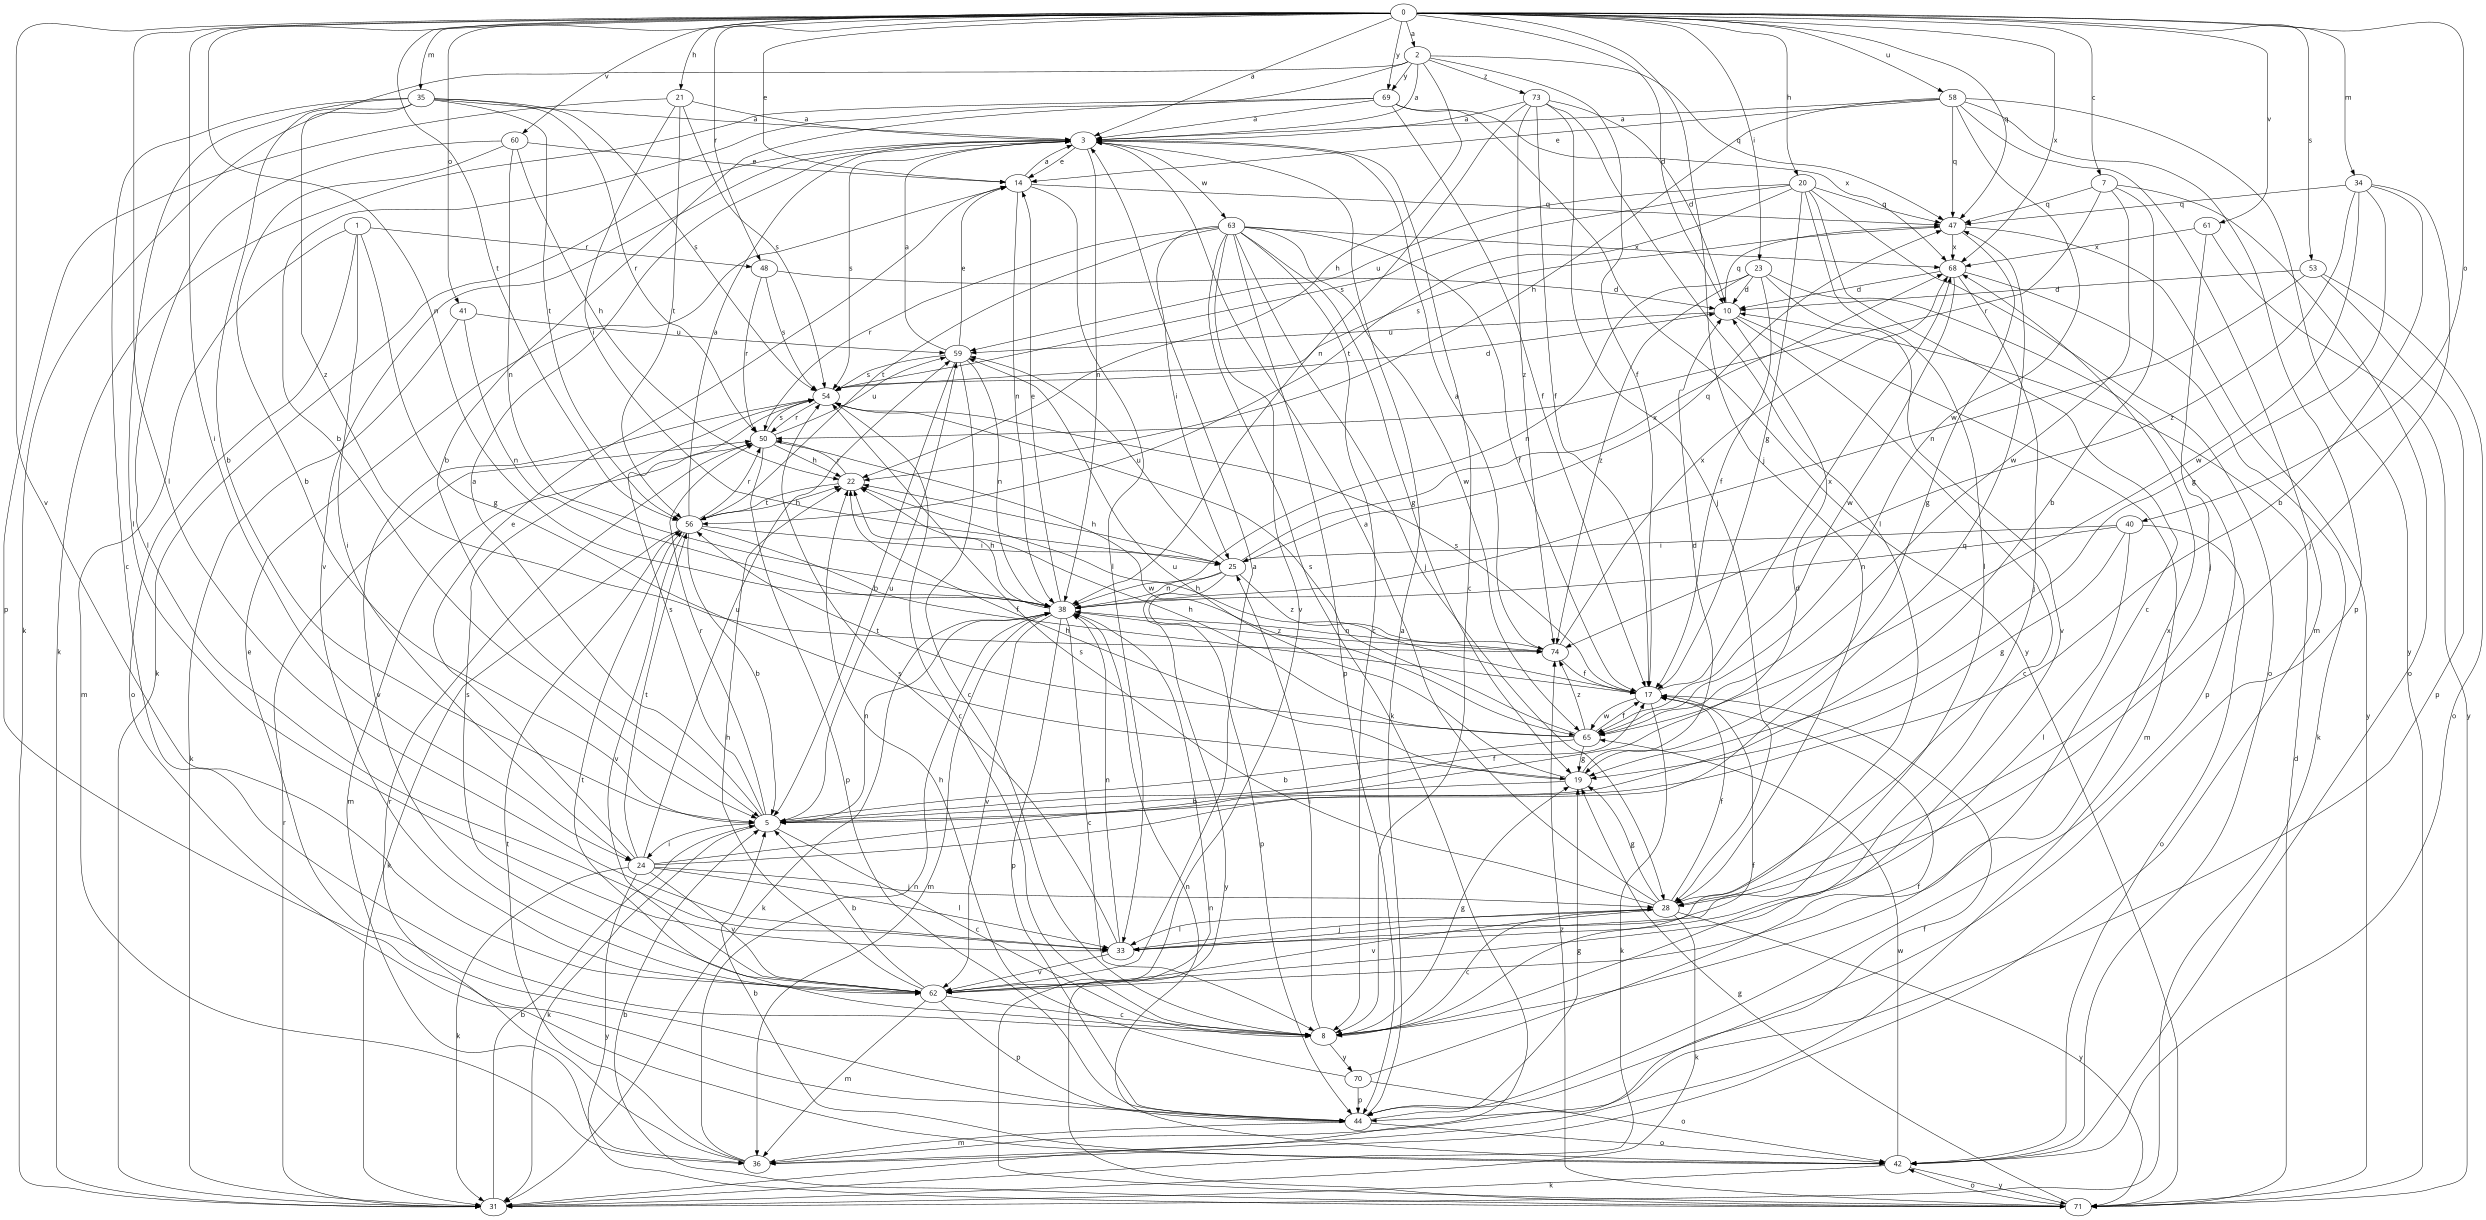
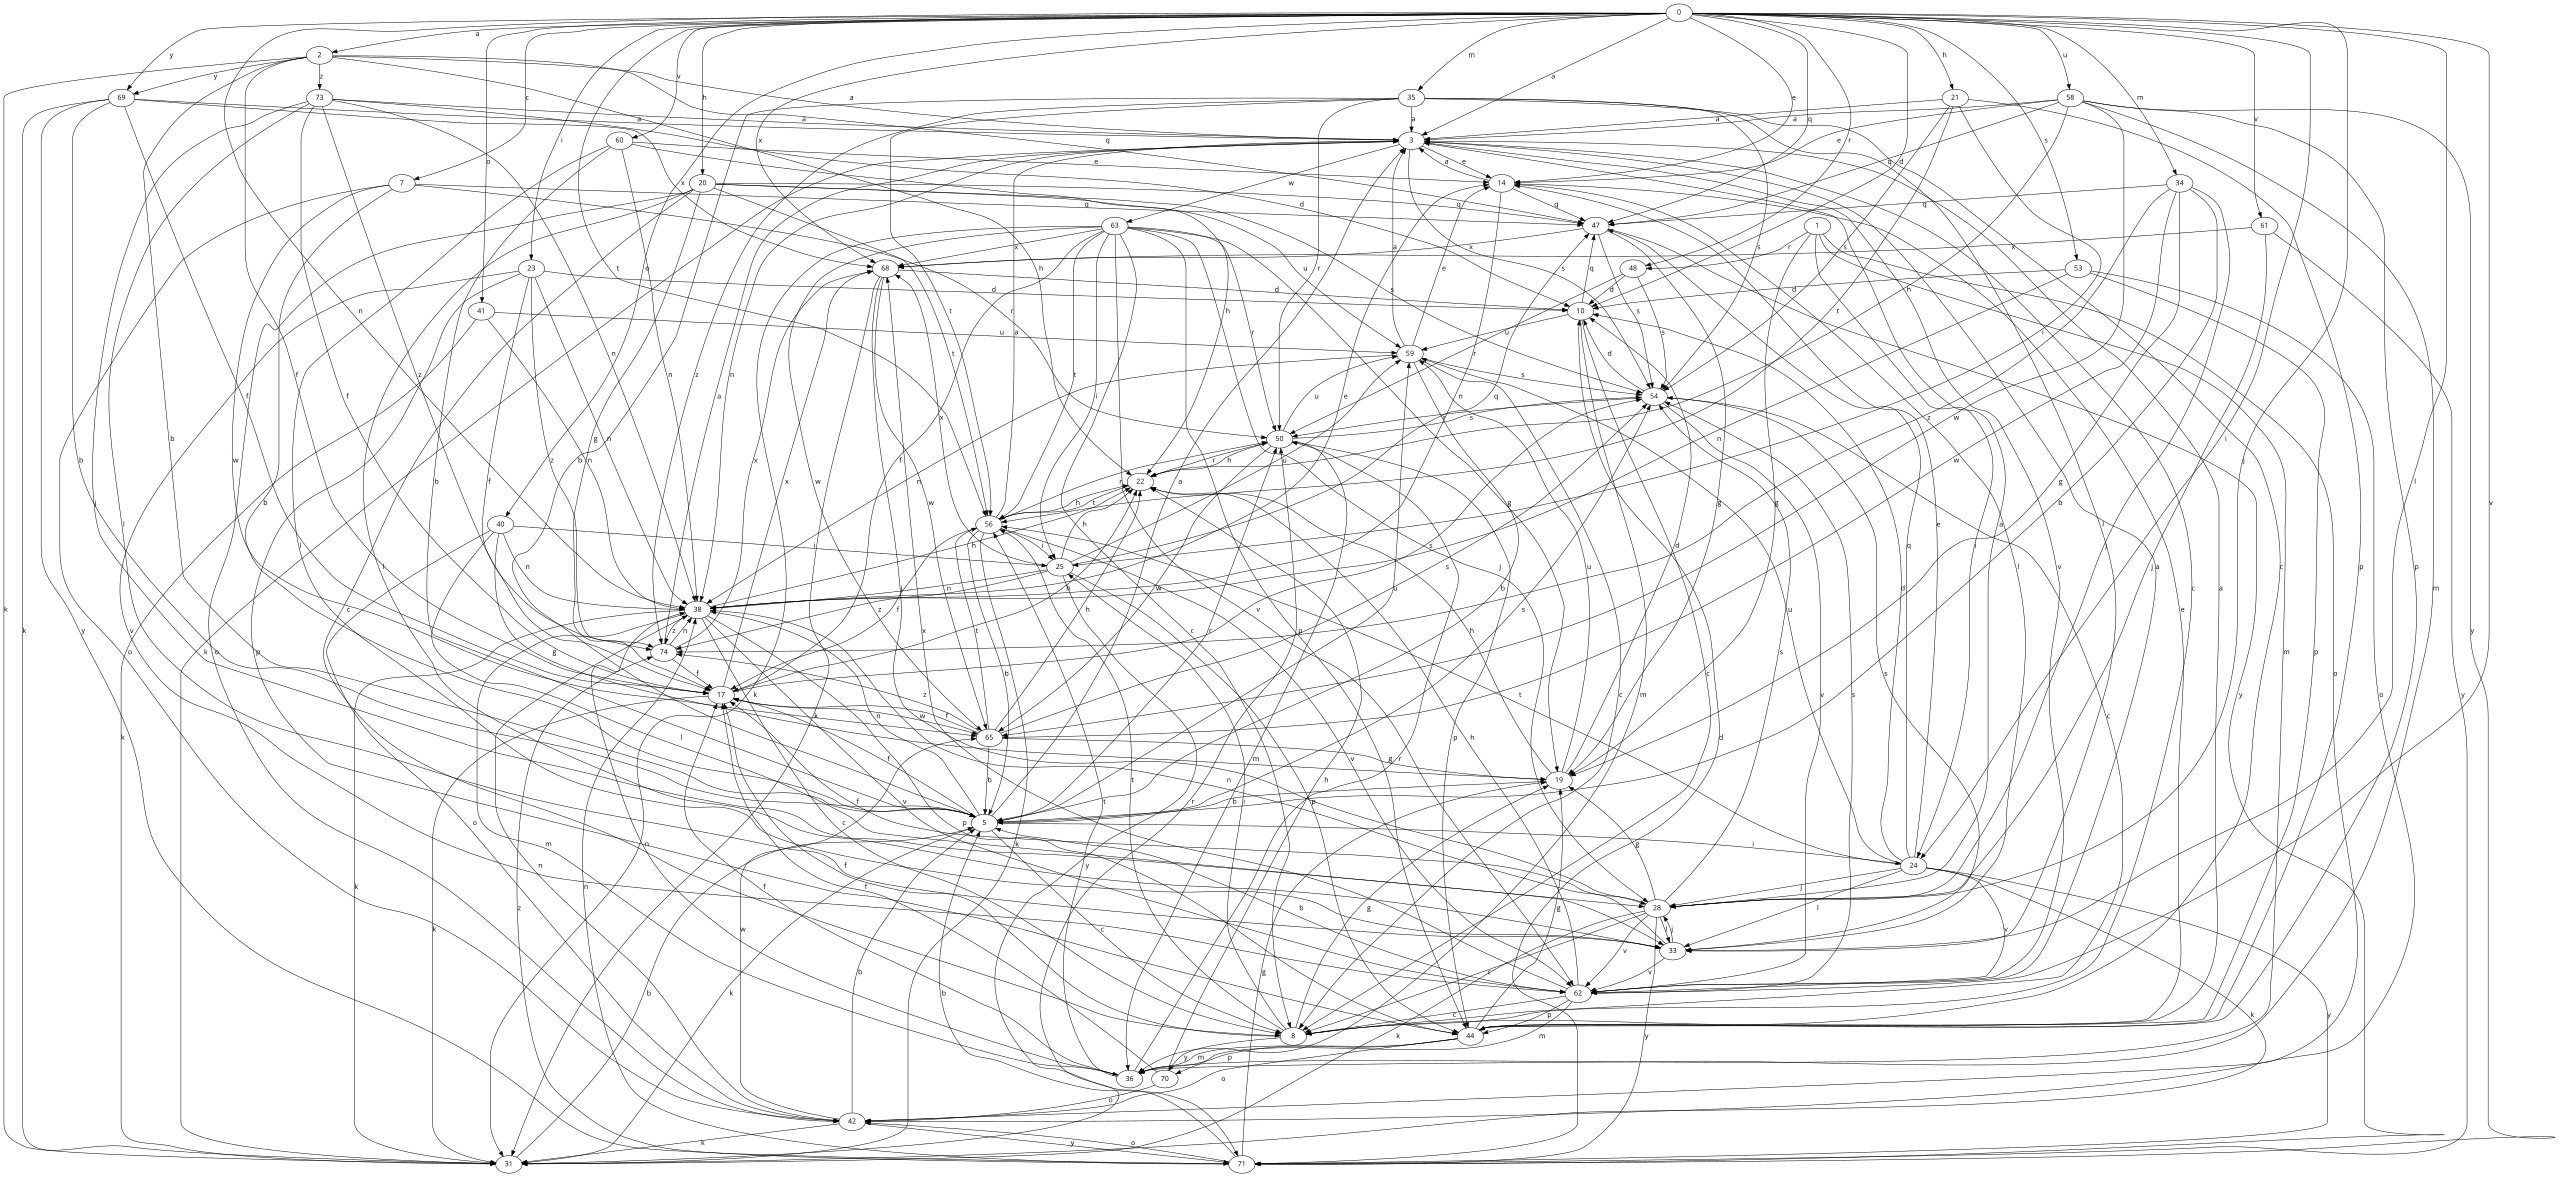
  strict digraph {
    fontname="Open Sans"
    node [fontname="Open Sans"]
    edge [fontname="Open Sans"]
    0
    2
    3
    7
    10
    14
    20
    21
    23
    24
    28
    33
    34
    35
    38
    40
    41
    47
    48
    53
    56
    58
    60
    61
    62
    68
    69
    5
    17
    22
    31
    73
    8
    54
    63
    42
    50
    65
    36
    59
    25
    44
    74
    71
    19
    1
    70
    0 -> 2 [label=a]
    0 -> 3 [label=a]
    0 -> 7 [label=c]
    0 -> 10 [label=d]
    0 -> 14 [label=e]
    0 -> 20 [label=h]
    0 -> 21 [label=h]
    0 -> 23 [label=i]
    0 -> 24 [label=i]
    0 -> 28 [label=j]
    0 -> 33 [label=l]
    0 -> 34 [label=m]
    0 -> 35 [label=m]
    0 -> 38 [label=n]
    0 -> 40 [label=o]
    0 -> 41 [label=o]
    0 -> 47 [label=q]
    0 -> 48 [label=r]
    0 -> 53 [label=s]
    0 -> 56 [label=t]
    0 -> 58 [label=u]
    0 -> 60 [label=v]
    0 -> 61 [label=v]
    0 -> 62 [label=v]
    0 -> 68 [label=x]
    0 -> 69 [label=y]
    2 -> 3 [label=a]
    2 -> 47 [label=q]
    2 -> 69 [label=y]
    2 -> 5 [label=b]
    2 -> 17 [label=f]
    2 -> 22 [label=h]
    2 -> 31 [label=k]
    2 -> 73 [label=z]
    3 -> 14 [label=e]
    3 -> 38 [label=n]
    3 -> 62 [label=v]
    3 -> 31 [label=k]
    3 -> 8 [label=c]
    3 -> 54 [label=s]
    3 -> 63 [label=w]
    7 -> 47 [label=q]
    7 -> 5 [label=b]
    7 -> 42 [label=o]
    7 -> 50 [label=r]
    7 -> 65 [label=w]
    10 -> 47 [label=q]
    10 -> 8 [label=c]
    10 -> 36 [label=m]
    10 -> 59 [label=u]
    14 -> 3 [label=a]
    14 -> 33 [label=l]
    14 -> 38 [label=n]
    14 -> 47 [label=q]
    20 -> 33 [label=l]
    20 -> 47 [label=q]
    20 -> 56 [label=t]
    20 -> 17 [label=g]
    20 -> 8 [label=c]
    20 -> 54 [label=s]
    20 -> 42 [label=o]
    20 -> 59 [label=u]
    21 -> 3 [label=a]
    21 -> 56 [label=t]
    21 -> 54 [label=s]
    21 -> 25 [label=i]
    21 -> 44 [label=p]
    23 -> 10 [label=d]
    23 -> 38 [label=n]
    23 -> 62 [label=v]
    23 -> 17 [label=f]
    23 -> 44 [label=p]
    23 -> 74 [label=z]
    24 -> 10 [label=d]
    24 -> 14 [label=e]
    24 -> 28 [label=j]
    24 -> 33 [label=l]
    24 -> 47 [label=q]
    24 -> 56 [label=t]
    24 -> 62 [label=v]
    24 -> 31 [label=k]
    24 -> 59 [label=u]
    24 -> 71 [label=y]
    28 -> 3 [label=a]
    28 -> 33 [label=l]
    28 -> 62 [label=v]
    28 -> 17 [label=f]
    28 -> 31 [label=k]
    28 -> 8 [label=c]
    28 -> 54 [label=s]
    28 -> 71 [label=y]
    28 -> 19 [label=g]
    33 -> 28 [label=j]
    33 -> 38 [label=n]
    33 -> 62 [label=v]
    33 -> 54 [label=s]
    34 -> 28 [label=j]
    34 -> 47 [label=q]
    34 -> 5 [label=b]
    34 -> 65 [label=w]
    34 -> 74 [label=z]
    34 -> 19 [label=g]
    35 -> 3 [label=a]
    35 -> 33 [label=l]
    35 -> 56 [label=t]
    35 -> 5 [label=b]
    35 -> 8 [label=c]
    35 -> 54 [label=s]
    35 -> 50 [label=r]
    35 -> 74 [label=z]
    38 -> 14 [label=e]
    38 -> 62 [label=v]
    38 -> 22 [label=h]
    38 -> 31 [label=k]
    38 -> 8 [label=c]
    38 -> 36 [label=m]
    38 -> 44 [label=p]
    38 -> 74 [label=z]
    40 -> 33 [label=l]
    40 -> 38 [label=n]
    40 -> 42 [label=o]
    40 -> 25 [label=i]
    40 -> 19 [label=g]
    41 -> 38 [label=n]
    41 -> 31 [label=k]
    41 -> 59 [label=u]
    47 -> 68 [label=x]
    47 -> 54 [label=s]
    47 -> 71 [label=y]
    47 -> 19 [label=g]
    48 -> 10 [label=d]
    48 -> 54 [label=s]
    48 -> 50 [label=r]
    53 -> 10 [label=d]
    53 -> 38 [label=n]
    53 -> 42 [label=o]
    53 -> 44 [label=p]
    56 -> 3 [label=a]
    56 -> 62 [label=v]
    56 -> 5 [label=b]
    56 -> 17 [label=f]
    56 -> 22 [label=h]
    56 -> 31 [label=k]
    56 -> 50 [label=r]
    56 -> 25 [label=i]
    58 -> 3 [label=a]
    58 -> 14 [label=e]
    58 -> 47 [label=q]
    58 -> 22 [label=h]
    58 -> 65 [label=w]
    58 -> 36 [label=m]
    58 -> 44 [label=p]
    58 -> 71 [label=y]
    60 -> 14 [label=e]
    60 -> 33 [label=l]
    60 -> 38 [label=n]
    60 -> 5 [label=b]
    60 -> 22 [label=h]
    61 -> 28 [label=j]
    61 -> 68 [label=x]
    61 -> 71 [label=y]
    62 -> 3 [label=a]
    62 -> 68 [label=x]
    62 -> 5 [label=b]
    62 -> 22 [label=h]
    62 -> 8 [label=c]
    62 -> 54 [label=s]
    62 -> 36 [label=m]
    62 -> 44 [label=p]
    68 -> 10 [label=d]
    68 -> 28 [label=j]
    68 -> 31 [label=k]
    68 -> 65 [label=w]
    69 -> 3 [label=a]
    69 -> 68 [label=x]
    69 -> 5 [label=b]
    69 -> 17 [label=f]
    69 -> 31 [label=k]
    69 -> 71 [label=y]
    5 -> 3 [label=a]
    5 -> 24 [label=i]
    5 -> 38 [label=n]
    5 -> 17 [label=f]
    5 -> 31 [label=k]
    5 -> 8 [label=c]
    5 -> 54 [label=s]
    5 -> 50 [label=r]
    5 -> 59 [label=u]
    17 -> 68 [label=x]
    17 -> 22 [label=h]
    17 -> 31 [label=k]
    17 -> 54 [label=s]
    17 -> 65 [label=w]
    22 -> 56 [label=t]
    22 -> 50 [label=r]
    31 -> 5 [label=b]
    31 -> 50 [label=r]
    73 -> 3 [label=a]
    73 -> 10 [label=d]
    73 -> 28 [label=j]
    73 -> 33 [label=l]
    73 -> 38 [label=n]
    73 -> 17 [label=f]
    73 -> 74 [label=z]
    8 -> 56 [label=t]
    8 -> 17 [label=f]
    8 -> 25 [label=i]
    8 -> 19 [label=g]
    8 -> 70 [label=y]
    54 -> 10 [label=d]
    54 -> 62 [label=v]
    54 -> 8 [label=c]
    54 -> 50 [label=r]
    63 -> 28 [label=j]
    63 -> 56 [label=t]
    63 -> 62 [label=v]
    63 -> 68 [label=x]
    63 -> 17 [label=f]
    63 -> 31 [label=k]
    63 -> 8 [label=c]
    63 -> 50 [label=r]
    63 -> 65 [label=w]
    63 -> 25 [label=i]
    63 -> 44 [label=p]
    63 -> 19 [label=g]
    42 -> 38 [label=n]
    42 -> 5 [label=b]
    42 -> 31 [label=k]
    42 -> 65 [label=w]
    42 -> 71 [label=y]
    50 -> 22 [label=h]
    50 -> 54 [label=s]
    50 -> 65 [label=w]
    50 -> 36 [label=m]
    50 -> 59 [label=u]
    50 -> 44 [label=p]
    65 -> 56 [label=t]
    65 -> 5 [label=b]
    65 -> 17 [label=f]
    65 -> 22 [label=h]
    65 -> 54 [label=s]
    65 -> 74 [label=z]
    65 -> 19 [label=g]
    36 -> 38 [label=n]
    36 -> 56 [label=t]
    36 -> 17 [label=f]
    36 -> 50 [label=r]
    59 -> 3 [label=a]
    59 -> 14 [label=e]
    59 -> 38 [label=n]
    59 -> 5 [label=b]
    59 -> 8 [label=c]
    59 -> 54 [label=s]
    25 -> 38 [label=n]
    25 -> 47 [label=q]
    25 -> 68 [label=x]
    25 -> 22 [label=h]
    25 -> 59 [label=u]
    25 -> 44 [label=p]
    25 -> 74 [label=z]
    25 -> 71 [label=y]
    44 -> 3 [label=a]
    44 -> 14 [label=e]
    44 -> 42 [label=o]
    44 -> 36 [label=m]
    44 -> 19 [label=g]
    74 -> 3 [label=a]
    74 -> 38 [label=n]
    74 -> 68 [label=x]
    74 -> 17 [label=f]
    71 -> 10 [label=d]
    71 -> 38 [label=n]
    71 -> 5 [label=b]
    71 -> 42 [label=o]
    71 -> 74 [label=z]
    71 -> 19 [label=g]
    19 -> 10 [label=d]
    19 -> 5 [label=b]
    19 -> 22 [label=h]
    19 -> 59 [label=u]
    1 -> 24 [label=i]
    1 -> 48 [label=r]
    1 -> 42 [label=o]
    1 -> 36 [label=m]
    1 -> 19 [label=g]
    70 -> 17 [label=f]
    70 -> 22 [label=h]
    70 -> 42 [label=o]
-   70 -> 44 [label=p]
+   44 -> 70 [label=p]
  }
